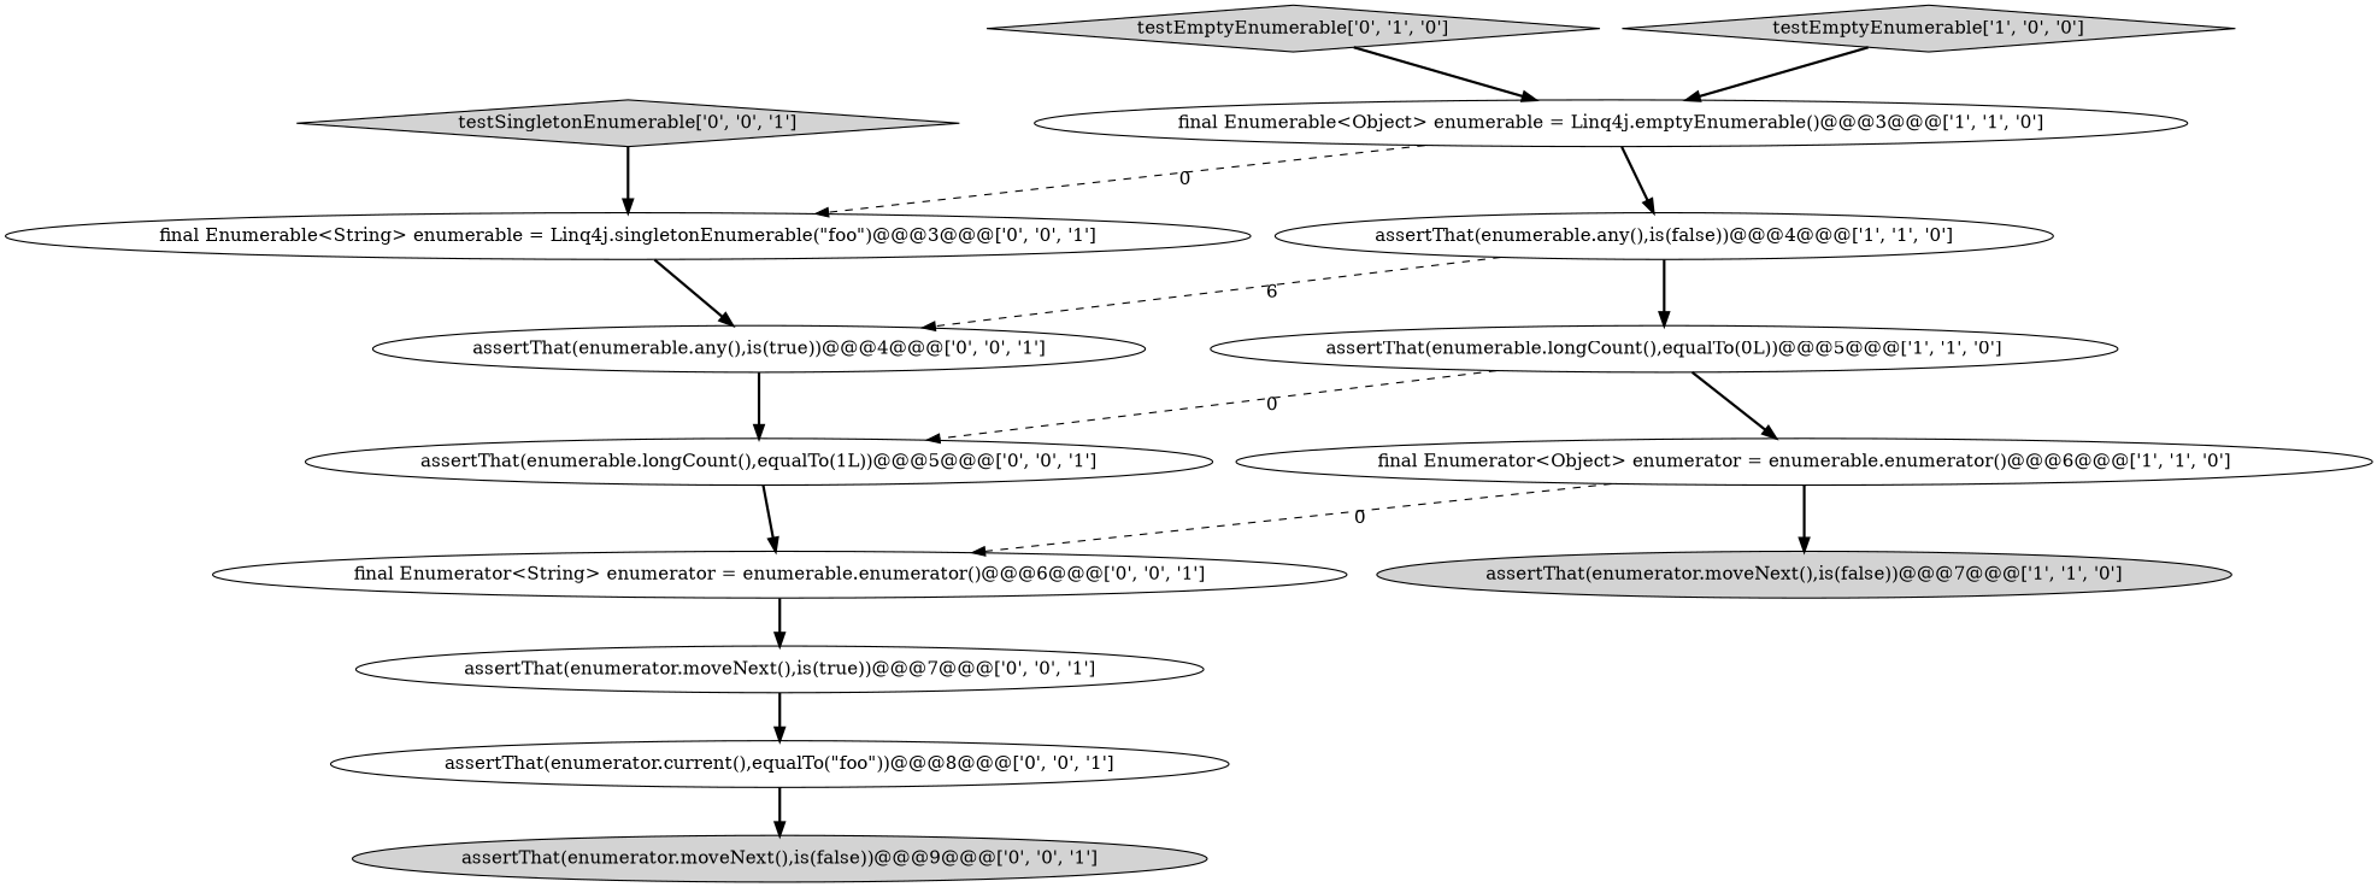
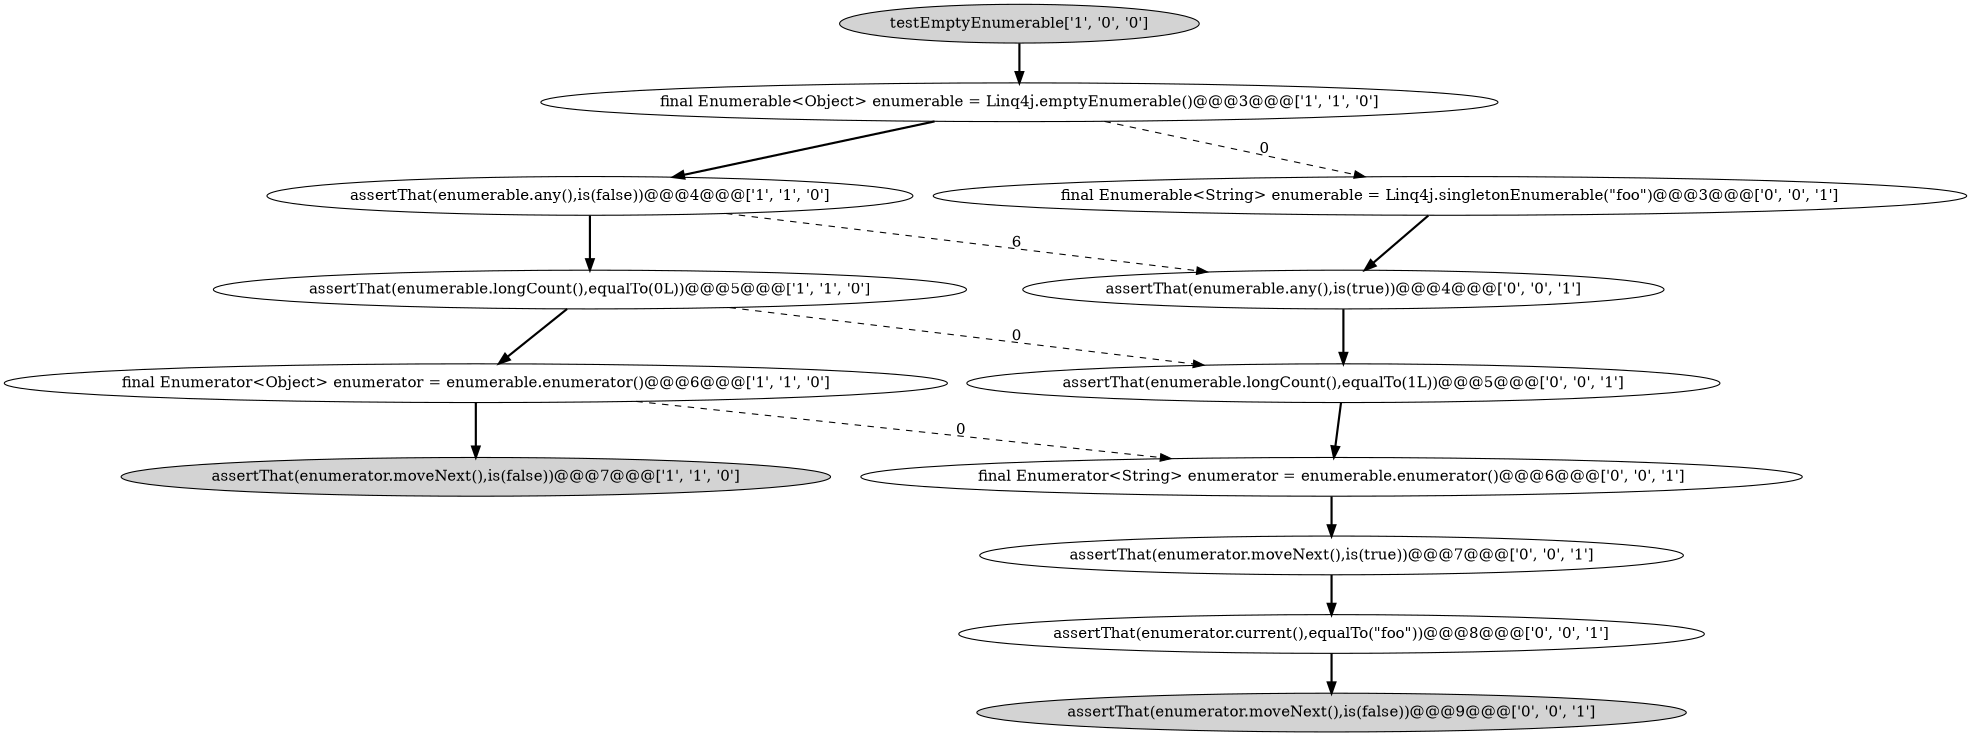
  digraph {
    node [fillcolor=white shape=ellipse style=filled]
    edge [style=bold]
    n1 [label="assertThat(enumerable.longCount(),equalTo(0L))@@@5@@@['1', '1', '0']"]
    n2 [label="assertThat(enumerable.longCount(),equalTo(1L))@@@5@@@['0', '0', '1']"]
    n3 [label="final Enumerator<Object> enumerator = enumerable.enumerator()@@@6@@@['1', '1', '0']"]
    n4 [label="final Enumerator<String> enumerator = enumerable.enumerator()@@@6@@@['0', '0', '1']"]
    n5 [fillcolor=lightgray label="assertThat(enumerator.moveNext(),is(false))@@@7@@@['1', '1', '0']"]
    n6 [label="assertThat(enumerable.any(),is(true))@@@4@@@['0', '0', '1']"]
    n7 [label="assertThat(enumerator.current(),equalTo(\"foo\"))@@@8@@@['0', '0', '1']"]
    n8 [fillcolor=lightgray label="assertThat(enumerator.moveNext(),is(false))@@@9@@@['0', '0', '1']"]
    n9 [label="assertThat(enumerator.moveNext(),is(true))@@@7@@@['0', '0', '1']"]
    n10 [label="assertThat(enumerable.any(),is(false))@@@4@@@['1', '1', '0']"]
    n11 [label="final Enumerable<Object> enumerable = Linq4j.emptyEnumerable()@@@3@@@['1', '1', '0']"]
    n12 [label="final Enumerable<String> enumerable = Linq4j.singletonEnumerable(\"foo\")@@@3@@@['0', '0', '1']"]
-   n13 [fillcolor=lightgray label="testEmptyEnumerable['0', '1', '0']" shape=diamond]
-   n14 [fillcolor=lightgray label="testSingletonEnumerable['0', '0', '1']" shape=diamond]
-   n15 [fillcolor=lightgray label="testEmptyEnumerable['1', '0', '0']" shape=diamond]
+   n15 [fillcolor=lightgray label="testEmptyEnumerable['1', '0', '0']"]
    n1 -> n2 [label=0 style=dashed]
    n1 -> n3
    n2 -> n4
    n3 -> n4 [label=0 style=dashed]
    n3 -> n5
    n4 -> n9
    n6 -> n2
    n7 -> n8
    n9 -> n7
    n10 -> n1
    n10 -> n6 [label=6 style=dashed]
    n11 -> n10
    n11 -> n12 [label=0 style=dashed]
    n12 -> n6
-   n13 -> n11
-   n14 -> n12
    n15 -> n11
  }
